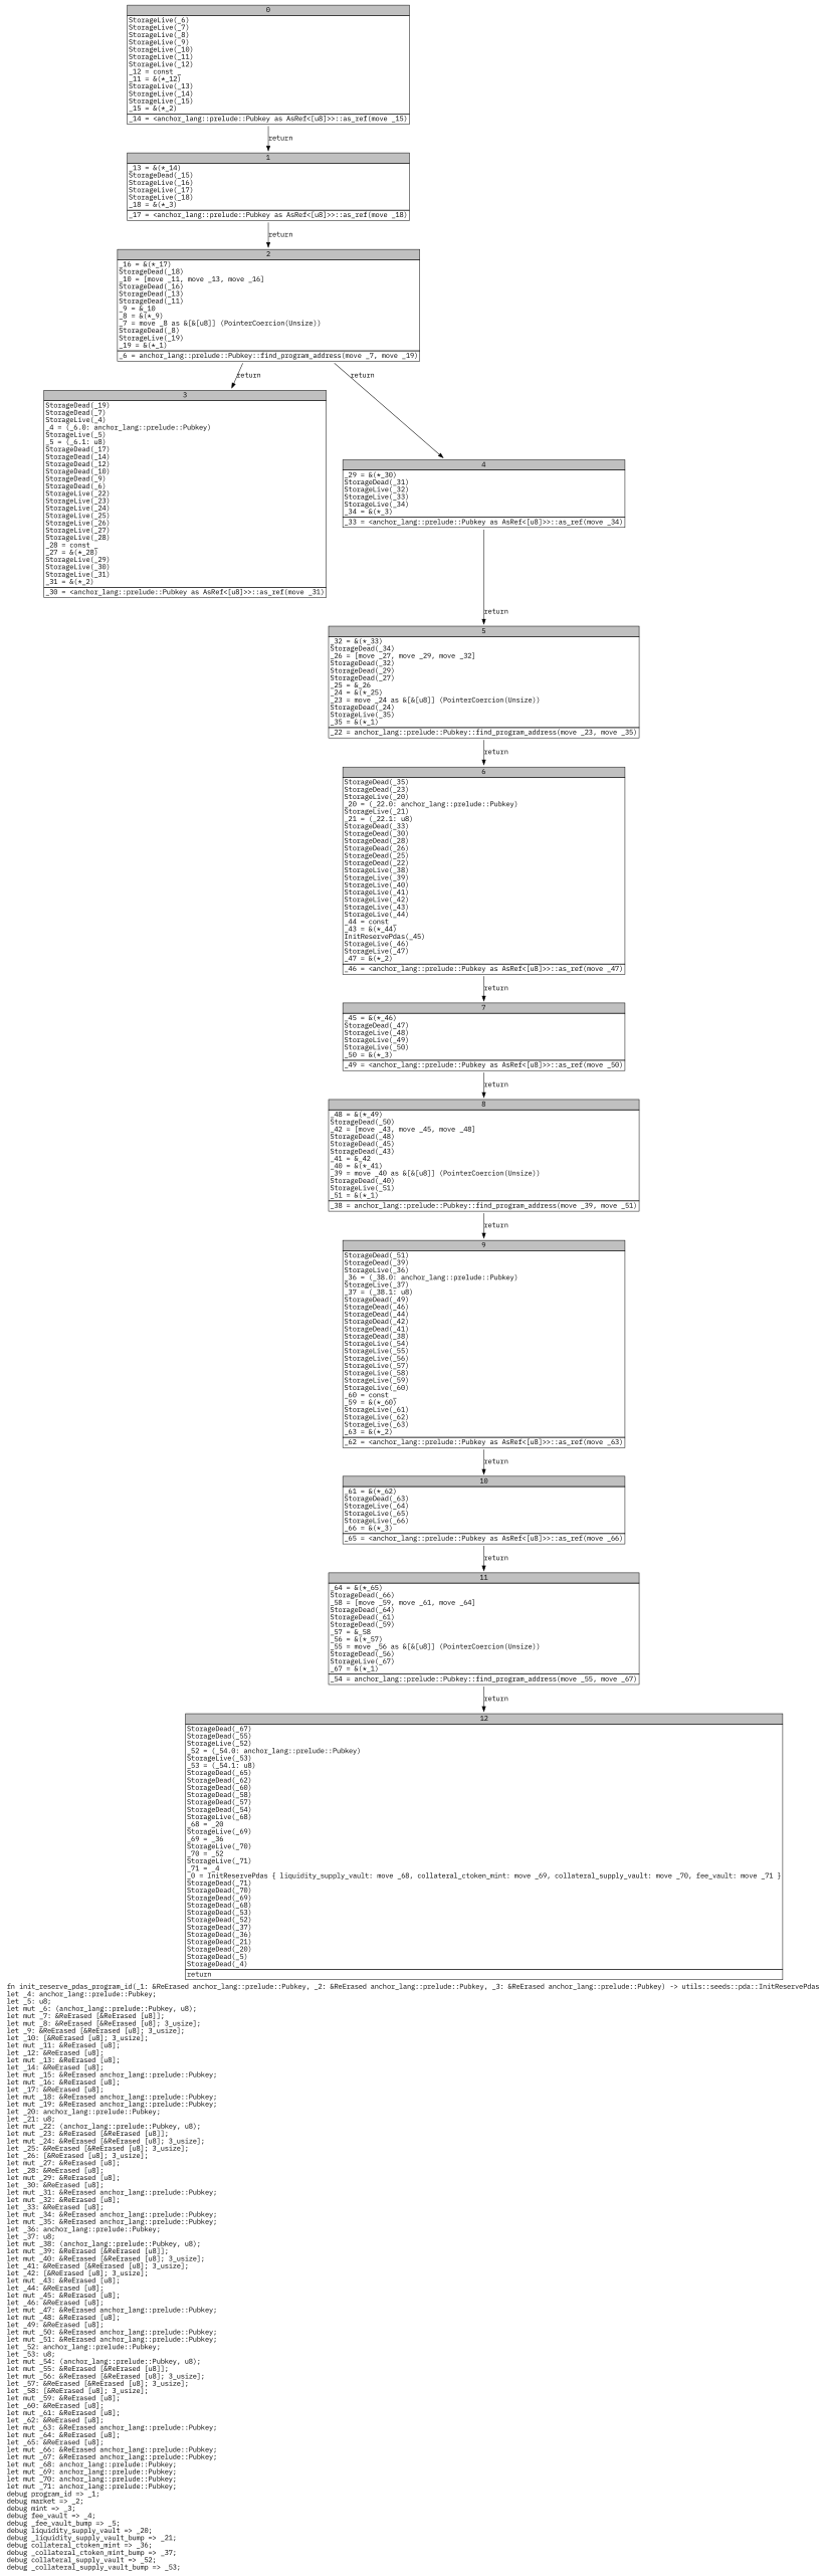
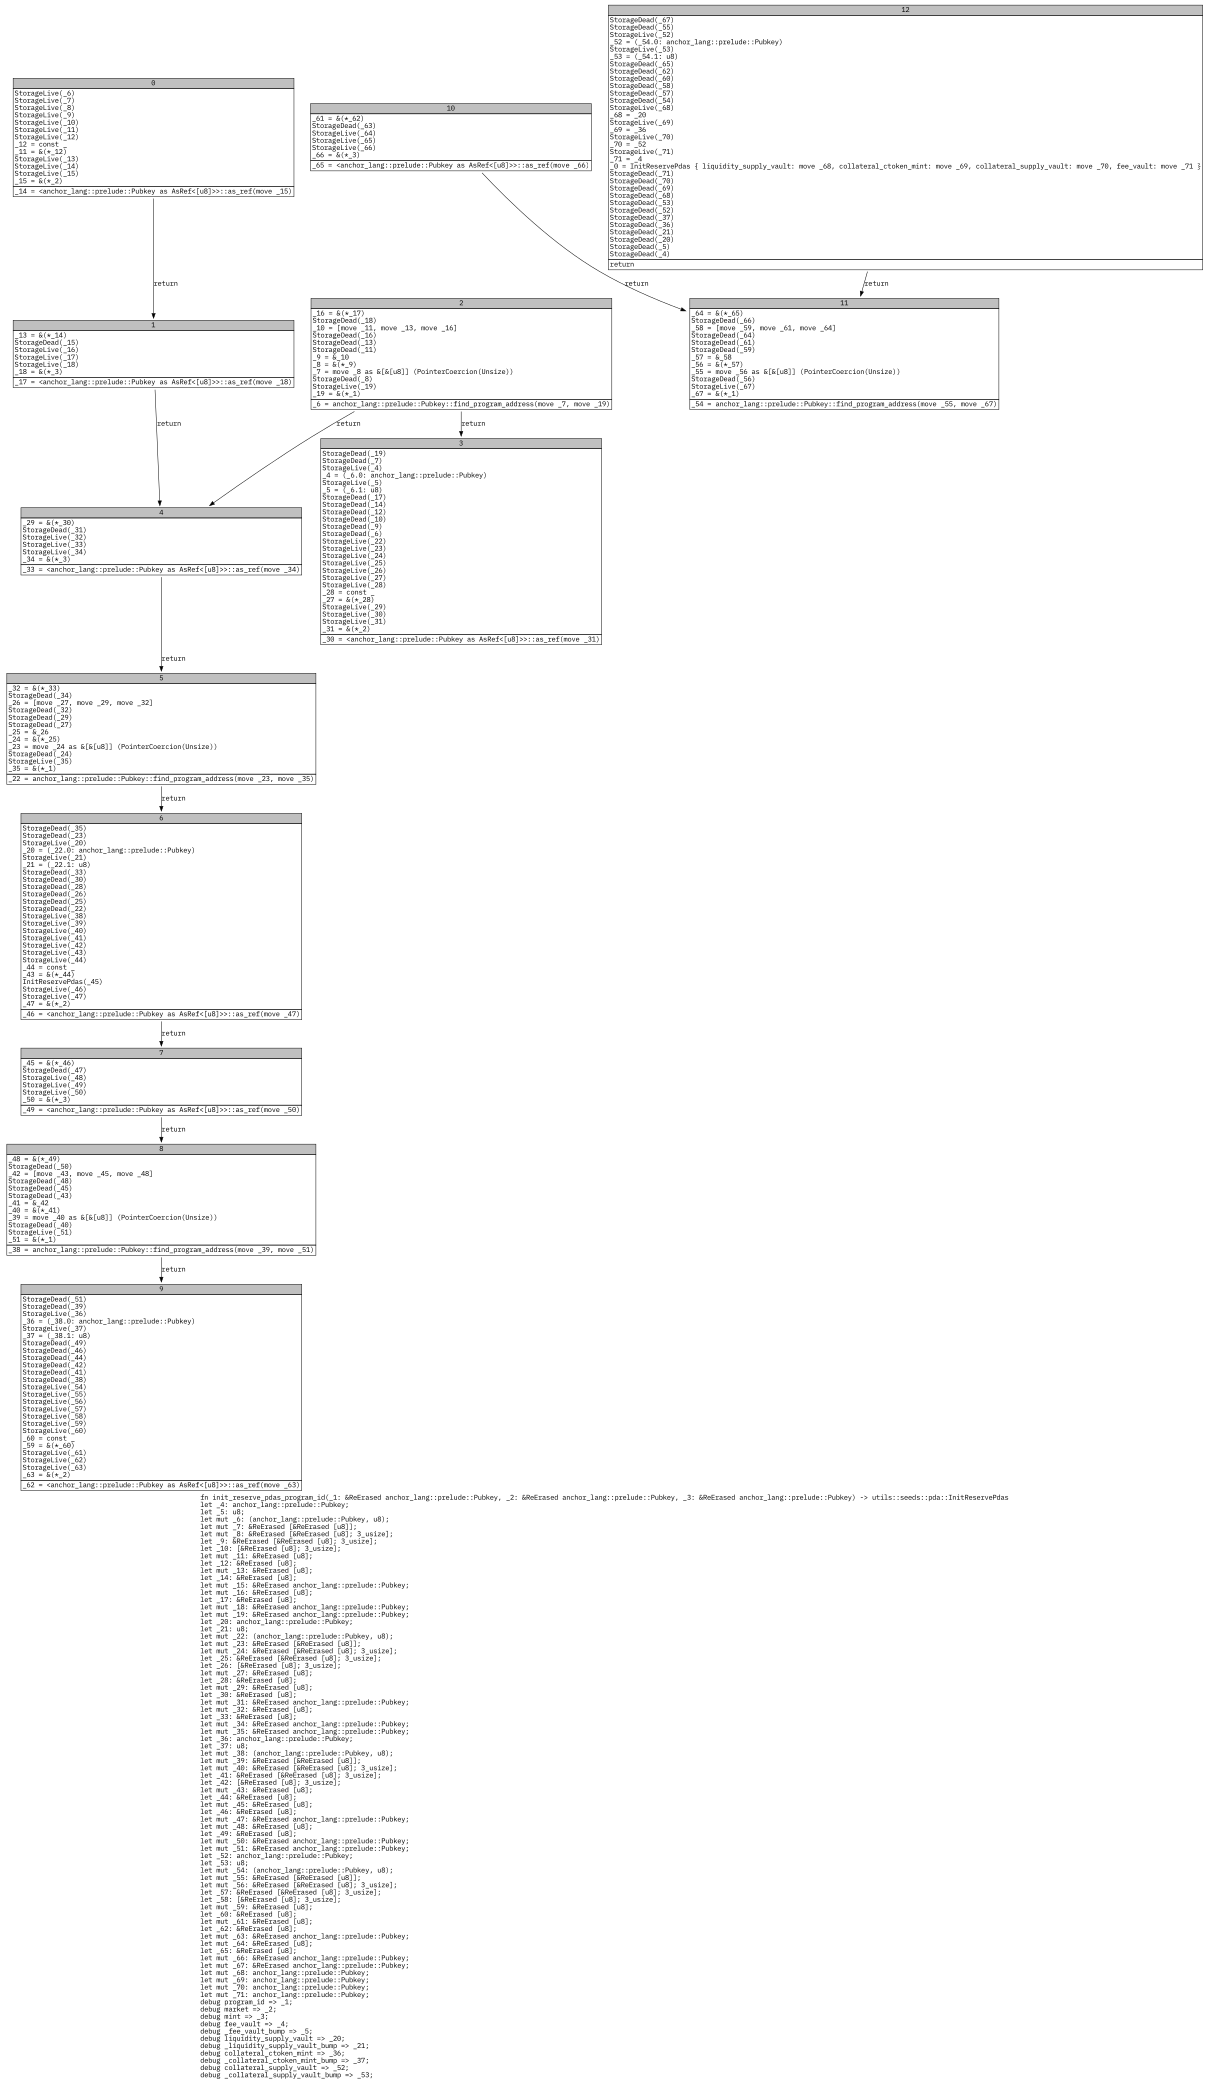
  digraph {
    fontname="IBM Plex Mono"
    label=<fn init_reserve_pdas_program_id(_1: &amp;ReErased anchor_lang::prelude::Pubkey, _2: &amp;ReErased anchor_lang::prelude::Pubkey, _3: &amp;ReErased anchor_lang::prelude::Pubkey) -&gt; utils::seeds::pda::InitReservePdas<br align="left"/>let _4: anchor_lang::prelude::Pubkey;<br align="left"/>let _5: u8;<br align="left"/>let mut _6: (anchor_lang::prelude::Pubkey, u8);<br align="left"/>let mut _7: &amp;ReErased [&amp;ReErased [u8]];<br align="left"/>let mut _8: &amp;ReErased [&amp;ReErased [u8]; 3_usize];<br align="left"/>let _9: &amp;ReErased [&amp;ReErased [u8]; 3_usize];<br align="left"/>let _10: [&amp;ReErased [u8]; 3_usize];<br align="left"/>let mut _11: &amp;ReErased [u8];<br align="left"/>let _12: &amp;ReErased [u8];<br align="left"/>let mut _13: &amp;ReErased [u8];<br align="left"/>let _14: &amp;ReErased [u8];<br align="left"/>let mut _15: &amp;ReErased anchor_lang::prelude::Pubkey;<br align="left"/>let mut _16: &amp;ReErased [u8];<br align="left"/>let _17: &amp;ReErased [u8];<br align="left"/>let mut _18: &amp;ReErased anchor_lang::prelude::Pubkey;<br align="left"/>let mut _19: &amp;ReErased anchor_lang::prelude::Pubkey;<br align="left"/>let _20: anchor_lang::prelude::Pubkey;<br align="left"/>let _21: u8;<br align="left"/>let mut _22: (anchor_lang::prelude::Pubkey, u8);<br align="left"/>let mut _23: &amp;ReErased [&amp;ReErased [u8]];<br align="left"/>let mut _24: &amp;ReErased [&amp;ReErased [u8]; 3_usize];<br align="left"/>let _25: &amp;ReErased [&amp;ReErased [u8]; 3_usize];<br align="left"/>let _26: [&amp;ReErased [u8]; 3_usize];<br align="left"/>let mut _27: &amp;ReErased [u8];<br align="left"/>let _28: &amp;ReErased [u8];<br align="left"/>let mut _29: &amp;ReErased [u8];<br align="left"/>let _30: &amp;ReErased [u8];<br align="left"/>let mut _31: &amp;ReErased anchor_lang::prelude::Pubkey;<br align="left"/>let mut _32: &amp;ReErased [u8];<br align="left"/>let _33: &amp;ReErased [u8];<br align="left"/>let mut _34: &amp;ReErased anchor_lang::prelude::Pubkey;<br align="left"/>let mut _35: &amp;ReErased anchor_lang::prelude::Pubkey;<br align="left"/>let _36: anchor_lang::prelude::Pubkey;<br align="left"/>let _37: u8;<br align="left"/>let mut _38: (anchor_lang::prelude::Pubkey, u8);<br align="left"/>let mut _39: &amp;ReErased [&amp;ReErased [u8]];<br align="left"/>let mut _40: &amp;ReErased [&amp;ReErased [u8]; 3_usize];<br align="left"/>let _41: &amp;ReErased [&amp;ReErased [u8]; 3_usize];<br align="left"/>let _42: [&amp;ReErased [u8]; 3_usize];<br align="left"/>let mut _43: &amp;ReErased [u8];<br align="left"/>let _44: &amp;ReErased [u8];<br align="left"/>let mut _45: &amp;ReErased [u8];<br align="left"/>let _46: &amp;ReErased [u8];<br align="left"/>let mut _47: &amp;ReErased anchor_lang::prelude::Pubkey;<br align="left"/>let mut _48: &amp;ReErased [u8];<br align="left"/>let _49: &amp;ReErased [u8];<br align="left"/>let mut _50: &amp;ReErased anchor_lang::prelude::Pubkey;<br align="left"/>let mut _51: &amp;ReErased anchor_lang::prelude::Pubkey;<br align="left"/>let _52: anchor_lang::prelude::Pubkey;<br align="left"/>let _53: u8;<br align="left"/>let mut _54: (anchor_lang::prelude::Pubkey, u8);<br align="left"/>let mut _55: &amp;ReErased [&amp;ReErased [u8]];<br align="left"/>let mut _56: &amp;ReErased [&amp;ReErased [u8]; 3_usize];<br align="left"/>let _57: &amp;ReErased [&amp;ReErased [u8]; 3_usize];<br align="left"/>let _58: [&amp;ReErased [u8]; 3_usize];<br align="left"/>let mut _59: &amp;ReErased [u8];<br align="left"/>let _60: &amp;ReErased [u8];<br align="left"/>let mut _61: &amp;ReErased [u8];<br align="left"/>let _62: &amp;ReErased [u8];<br align="left"/>let mut _63: &amp;ReErased anchor_lang::prelude::Pubkey;<br align="left"/>let mut _64: &amp;ReErased [u8];<br align="left"/>let _65: &amp;ReErased [u8];<br align="left"/>let mut _66: &amp;ReErased anchor_lang::prelude::Pubkey;<br align="left"/>let mut _67: &amp;ReErased anchor_lang::prelude::Pubkey;<br align="left"/>let mut _68: anchor_lang::prelude::Pubkey;<br align="left"/>let mut _69: anchor_lang::prelude::Pubkey;<br align="left"/>let mut _70: anchor_lang::prelude::Pubkey;<br align="left"/>let mut _71: anchor_lang::prelude::Pubkey;<br align="left"/>debug program_id =&gt; _1;<br align="left"/>debug market =&gt; _2;<br align="left"/>debug mint =&gt; _3;<br align="left"/>debug fee_vault =&gt; _4;<br align="left"/>debug _fee_vault_bump =&gt; _5;<br align="left"/>debug liquidity_supply_vault =&gt; _20;<br align="left"/>debug _liquidity_supply_vault_bump =&gt; _21;<br align="left"/>debug collateral_ctoken_mint =&gt; _36;<br align="left"/>debug _collateral_ctoken_mint_bump =&gt; _37;<br align="left"/>debug collateral_supply_vault =&gt; _52;<br align="left"/>debug _collateral_supply_vault_bump =&gt; _53;<br align="left"/>>
    node [fontname="IBM Plex Mono" shape=none]
    edge [fontname="IBM Plex Mono"]
    n1 [label=<<table border="0" cellborder="1" cellspacing="0"><tr><td bgcolor="gray" align="center" colspan="1">0</td></tr><tr><td align="left" balign="left">StorageLive(_6)<br/>StorageLive(_7)<br/>StorageLive(_8)<br/>StorageLive(_9)<br/>StorageLive(_10)<br/>StorageLive(_11)<br/>StorageLive(_12)<br/>_12 = const _<br/>_11 = &amp;(*_12)<br/>StorageLive(_13)<br/>StorageLive(_14)<br/>StorageLive(_15)<br/>_15 = &amp;(*_2)<br/></td></tr><tr><td align="left">_14 = &lt;anchor_lang::prelude::Pubkey as AsRef&lt;[u8]&gt;&gt;::as_ref(move _15)</td></tr></table>>]
    n2 [label=<<table border="0" cellborder="1" cellspacing="0"><tr><td bgcolor="gray" align="center" colspan="1">1</td></tr><tr><td align="left" balign="left">_13 = &amp;(*_14)<br/>StorageDead(_15)<br/>StorageLive(_16)<br/>StorageLive(_17)<br/>StorageLive(_18)<br/>_18 = &amp;(*_3)<br/></td></tr><tr><td align="left">_17 = &lt;anchor_lang::prelude::Pubkey as AsRef&lt;[u8]&gt;&gt;::as_ref(move _18)</td></tr></table>>]
    n3 [label=<<table border="0" cellborder="1" cellspacing="0"><tr><td bgcolor="gray" align="center" colspan="1">2</td></tr><tr><td align="left" balign="left">_16 = &amp;(*_17)<br/>StorageDead(_18)<br/>_10 = [move _11, move _13, move _16]<br/>StorageDead(_16)<br/>StorageDead(_13)<br/>StorageDead(_11)<br/>_9 = &amp;_10<br/>_8 = &amp;(*_9)<br/>_7 = move _8 as &amp;[&amp;[u8]] (PointerCoercion(Unsize))<br/>StorageDead(_8)<br/>StorageLive(_19)<br/>_19 = &amp;(*_1)<br/></td></tr><tr><td align="left">_6 = anchor_lang::prelude::Pubkey::find_program_address(move _7, move _19)</td></tr></table>>]
    n4 [label=<<table border="0" cellborder="1" cellspacing="0"><tr><td bgcolor="gray" align="center" colspan="1">3</td></tr><tr><td align="left" balign="left">StorageDead(_19)<br/>StorageDead(_7)<br/>StorageLive(_4)<br/>_4 = (_6.0: anchor_lang::prelude::Pubkey)<br/>StorageLive(_5)<br/>_5 = (_6.1: u8)<br/>StorageDead(_17)<br/>StorageDead(_14)<br/>StorageDead(_12)<br/>StorageDead(_10)<br/>StorageDead(_9)<br/>StorageDead(_6)<br/>StorageLive(_22)<br/>StorageLive(_23)<br/>StorageLive(_24)<br/>StorageLive(_25)<br/>StorageLive(_26)<br/>StorageLive(_27)<br/>StorageLive(_28)<br/>_28 = const _<br/>_27 = &amp;(*_28)<br/>StorageLive(_29)<br/>StorageLive(_30)<br/>StorageLive(_31)<br/>_31 = &amp;(*_2)<br/></td></tr><tr><td align="left">_30 = &lt;anchor_lang::prelude::Pubkey as AsRef&lt;[u8]&gt;&gt;::as_ref(move _31)</td></tr></table>>]
    n5 [label=<<table border="0" cellborder="1" cellspacing="0"><tr><td bgcolor="gray" align="center" colspan="1">4</td></tr><tr><td align="left" balign="left">_29 = &amp;(*_30)<br/>StorageDead(_31)<br/>StorageLive(_32)<br/>StorageLive(_33)<br/>StorageLive(_34)<br/>_34 = &amp;(*_3)<br/></td></tr><tr><td align="left">_33 = &lt;anchor_lang::prelude::Pubkey as AsRef&lt;[u8]&gt;&gt;::as_ref(move _34)</td></tr></table>>]
    n6 [label=<<table border="0" cellborder="1" cellspacing="0"><tr><td bgcolor="gray" align="center" colspan="1">5</td></tr><tr><td align="left" balign="left">_32 = &amp;(*_33)<br/>StorageDead(_34)<br/>_26 = [move _27, move _29, move _32]<br/>StorageDead(_32)<br/>StorageDead(_29)<br/>StorageDead(_27)<br/>_25 = &amp;_26<br/>_24 = &amp;(*_25)<br/>_23 = move _24 as &amp;[&amp;[u8]] (PointerCoercion(Unsize))<br/>StorageDead(_24)<br/>StorageLive(_35)<br/>_35 = &amp;(*_1)<br/></td></tr><tr><td align="left">_22 = anchor_lang::prelude::Pubkey::find_program_address(move _23, move _35)</td></tr></table>>]
    n7 [label=<<table border="0" cellborder="1" cellspacing="0"><tr><td bgcolor="gray" align="center" colspan="1">6</td></tr><tr><td align="left" balign="left">StorageDead(_35)<br/>StorageDead(_23)<br/>StorageLive(_20)<br/>_20 = (_22.0: anchor_lang::prelude::Pubkey)<br/>StorageLive(_21)<br/>_21 = (_22.1: u8)<br/>StorageDead(_33)<br/>StorageDead(_30)<br/>StorageDead(_28)<br/>StorageDead(_26)<br/>StorageDead(_25)<br/>StorageDead(_22)<br/>StorageLive(_38)<br/>StorageLive(_39)<br/>StorageLive(_40)<br/>StorageLive(_41)<br/>StorageLive(_42)<br/>StorageLive(_43)<br/>StorageLive(_44)<br/>_44 = const _<br/>_43 = &amp;(*_44)<br/>InitReservePdas(_45)<br/>StorageLive(_46)<br/>StorageLive(_47)<br/>_47 = &amp;(*_2)<br/></td></tr><tr><td align="left">_46 = &lt;anchor_lang::prelude::Pubkey as AsRef&lt;[u8]&gt;&gt;::as_ref(move _47)</td></tr></table>>]
    n8 [label=<<table border="0" cellborder="1" cellspacing="0"><tr><td bgcolor="gray" align="center" colspan="1">7</td></tr><tr><td align="left" balign="left">_45 = &amp;(*_46)<br/>StorageDead(_47)<br/>StorageLive(_48)<br/>StorageLive(_49)<br/>StorageLive(_50)<br/>_50 = &amp;(*_3)<br/></td></tr><tr><td align="left">_49 = &lt;anchor_lang::prelude::Pubkey as AsRef&lt;[u8]&gt;&gt;::as_ref(move _50)</td></tr></table>>]
    n9 [label=<<table border="0" cellborder="1" cellspacing="0"><tr><td bgcolor="gray" align="center" colspan="1">8</td></tr><tr><td align="left" balign="left">_48 = &amp;(*_49)<br/>StorageDead(_50)<br/>_42 = [move _43, move _45, move _48]<br/>StorageDead(_48)<br/>StorageDead(_45)<br/>StorageDead(_43)<br/>_41 = &amp;_42<br/>_40 = &amp;(*_41)<br/>_39 = move _40 as &amp;[&amp;[u8]] (PointerCoercion(Unsize))<br/>StorageDead(_40)<br/>StorageLive(_51)<br/>_51 = &amp;(*_1)<br/></td></tr><tr><td align="left">_38 = anchor_lang::prelude::Pubkey::find_program_address(move _39, move _51)</td></tr></table>>]
    n10 [label=<<table border="0" cellborder="1" cellspacing="0"><tr><td bgcolor="gray" align="center" colspan="1">9</td></tr><tr><td align="left" balign="left">StorageDead(_51)<br/>StorageDead(_39)<br/>StorageLive(_36)<br/>_36 = (_38.0: anchor_lang::prelude::Pubkey)<br/>StorageLive(_37)<br/>_37 = (_38.1: u8)<br/>StorageDead(_49)<br/>StorageDead(_46)<br/>StorageDead(_44)<br/>StorageDead(_42)<br/>StorageDead(_41)<br/>StorageDead(_38)<br/>StorageLive(_54)<br/>StorageLive(_55)<br/>StorageLive(_56)<br/>StorageLive(_57)<br/>StorageLive(_58)<br/>StorageLive(_59)<br/>StorageLive(_60)<br/>_60 = const _<br/>_59 = &amp;(*_60)<br/>StorageLive(_61)<br/>StorageLive(_62)<br/>StorageLive(_63)<br/>_63 = &amp;(*_2)<br/></td></tr><tr><td align="left">_62 = &lt;anchor_lang::prelude::Pubkey as AsRef&lt;[u8]&gt;&gt;::as_ref(move _63)</td></tr></table>>]
    n11 [label=<<table border="0" cellborder="1" cellspacing="0"><tr><td bgcolor="gray" align="center" colspan="1">10</td></tr><tr><td align="left" balign="left">_61 = &amp;(*_62)<br/>StorageDead(_63)<br/>StorageLive(_64)<br/>StorageLive(_65)<br/>StorageLive(_66)<br/>_66 = &amp;(*_3)<br/></td></tr><tr><td align="left">_65 = &lt;anchor_lang::prelude::Pubkey as AsRef&lt;[u8]&gt;&gt;::as_ref(move _66)</td></tr></table>>]
    n12 [label=<<table border="0" cellborder="1" cellspacing="0"><tr><td bgcolor="gray" align="center" colspan="1">11</td></tr><tr><td align="left" balign="left">_64 = &amp;(*_65)<br/>StorageDead(_66)<br/>_58 = [move _59, move _61, move _64]<br/>StorageDead(_64)<br/>StorageDead(_61)<br/>StorageDead(_59)<br/>_57 = &amp;_58<br/>_56 = &amp;(*_57)<br/>_55 = move _56 as &amp;[&amp;[u8]] (PointerCoercion(Unsize))<br/>StorageDead(_56)<br/>StorageLive(_67)<br/>_67 = &amp;(*_1)<br/></td></tr><tr><td align="left">_54 = anchor_lang::prelude::Pubkey::find_program_address(move _55, move _67)</td></tr></table>>]
    n13 [label=<<table border="0" cellborder="1" cellspacing="0"><tr><td bgcolor="gray" align="center" colspan="1">12</td></tr><tr><td align="left" balign="left">StorageDead(_67)<br/>StorageDead(_55)<br/>StorageLive(_52)<br/>_52 = (_54.0: anchor_lang::prelude::Pubkey)<br/>StorageLive(_53)<br/>_53 = (_54.1: u8)<br/>StorageDead(_65)<br/>StorageDead(_62)<br/>StorageDead(_60)<br/>StorageDead(_58)<br/>StorageDead(_57)<br/>StorageDead(_54)<br/>StorageLive(_68)<br/>_68 = _20<br/>StorageLive(_69)<br/>_69 = _36<br/>StorageLive(_70)<br/>_70 = _52<br/>StorageLive(_71)<br/>_71 = _4<br/>_0 = InitReservePdas { liquidity_supply_vault: move _68, collateral_ctoken_mint: move _69, collateral_supply_vault: move _70, fee_vault: move _71 }<br/>StorageDead(_71)<br/>StorageDead(_70)<br/>StorageDead(_69)<br/>StorageDead(_68)<br/>StorageDead(_53)<br/>StorageDead(_52)<br/>StorageDead(_37)<br/>StorageDead(_36)<br/>StorageDead(_21)<br/>StorageDead(_20)<br/>StorageDead(_5)<br/>StorageDead(_4)<br/></td></tr><tr><td align="left">return</td></tr></table>>]
    n1 -> n2 [label=return]
-   n2 -> n3 [label=return]
+   n2 -> n5 [label=return]
    n3 -> n4 [label=return]
    n3 -> n5 [label=return]
    n5 -> n6 [label=return]
    n6 -> n7 [label=return]
    n7 -> n8 [label=return]
    n8 -> n9 [label=return]
    n9 -> n10 [label=return]
-   n10 -> n11 [label=return]
    n11 -> n12 [label=return]
-   n12 -> n13 [label=return]
+   n13 -> n12 [label=return]
  }
